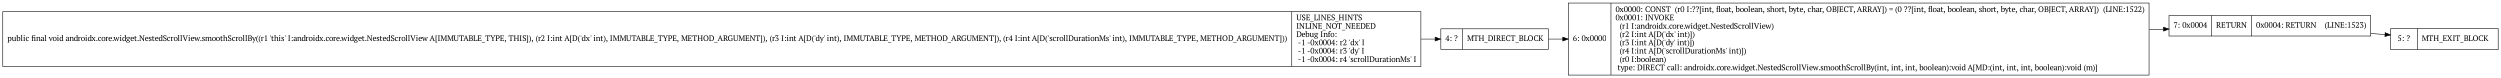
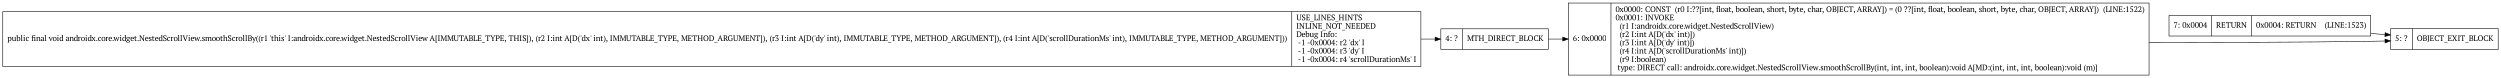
  digraph {
    fontname="PT Serif"
    rankdir=LR
    node [fontname="PT Serif" shape=record]
    edge [fontname="PT Serif"]
    n1 [label="{4\:\ ?|MTH_DIRECT_BLOCK\l}"]
-   n2 [label="{6\:\ 0x0000|0x0000: CONST  (r0 I:??[int, float, boolean, short, byte, char, OBJECT, ARRAY]) = (0 ??[int, float, boolean, short, byte, char, OBJECT, ARRAY])  (LINE:1522)\l0x0001: INVOKE  \l  (r1 I:androidx.core.widget.NestedScrollView)\l  (r2 I:int A[D('dx' int)])\l  (r3 I:int A[D('dy' int)])\l  (r4 I:int A[D('scrollDurationMs' int)])\l  (r0 I:boolean)\l type: DIRECT call: androidx.core.widget.NestedScrollView.smoothScrollBy(int, int, int, boolean):void A[MD:(int, int, int, boolean):void (m)]\l}"]
+   n2 [label="{6\:\ 0x0000|0x0000: CONST  (r0 I:??[int, float, boolean, short, byte, char, OBJECT, ARRAY]) = (0 ??[int, float, boolean, short, byte, char, OBJECT, ARRAY])  (LINE:1522)\l0x0001: INVOKE  \l  (r1 I:androidx.core.widget.NestedScrollView)\l  (r2 I:int A[D('dx' int)])\l  (r3 I:int A[D('dy' int)])\l  (r4 I:int A[D('scrollDurationMs' int)])\l  (r9 I:boolean)\l type: DIRECT call: androidx.core.widget.NestedScrollView.smoothScrollBy(int, int, int, boolean):void A[MD:(int, int, int, boolean):void (m)]\l}"]
    n3 [label="{7\:\ 0x0004|RETURN\l|0x0004: RETURN    (LINE:1523)\l}"]
-   n4 [label="{5\:\ ?|MTH_EXIT_BLOCK\l}"]
+   n4 [label="{5\:\ ?|OBJECT_EXIT_BLOCK\l}"]
    n5 [label="{public final void androidx.core.widget.NestedScrollView.smoothScrollBy((r1 'this' I:androidx.core.widget.NestedScrollView A[IMMUTABLE_TYPE, THIS]), (r2 I:int A[D('dx' int), IMMUTABLE_TYPE, METHOD_ARGUMENT]), (r3 I:int A[D('dy' int), IMMUTABLE_TYPE, METHOD_ARGUMENT]), (r4 I:int A[D('scrollDurationMs' int), IMMUTABLE_TYPE, METHOD_ARGUMENT]))  | USE_LINES_HINTS\lINLINE_NOT_NEEDED\lDebug Info:\l  \-1 \-0x0004: r2 'dx' I\l  \-1 \-0x0004: r3 'dy' I\l  \-1 \-0x0004: r4 'scrollDurationMs' I\l}"]
    n1 -> n2
-   n2 -> n3
+   n2 -> n4
    n3 -> n4
    n5 -> n1
  }
